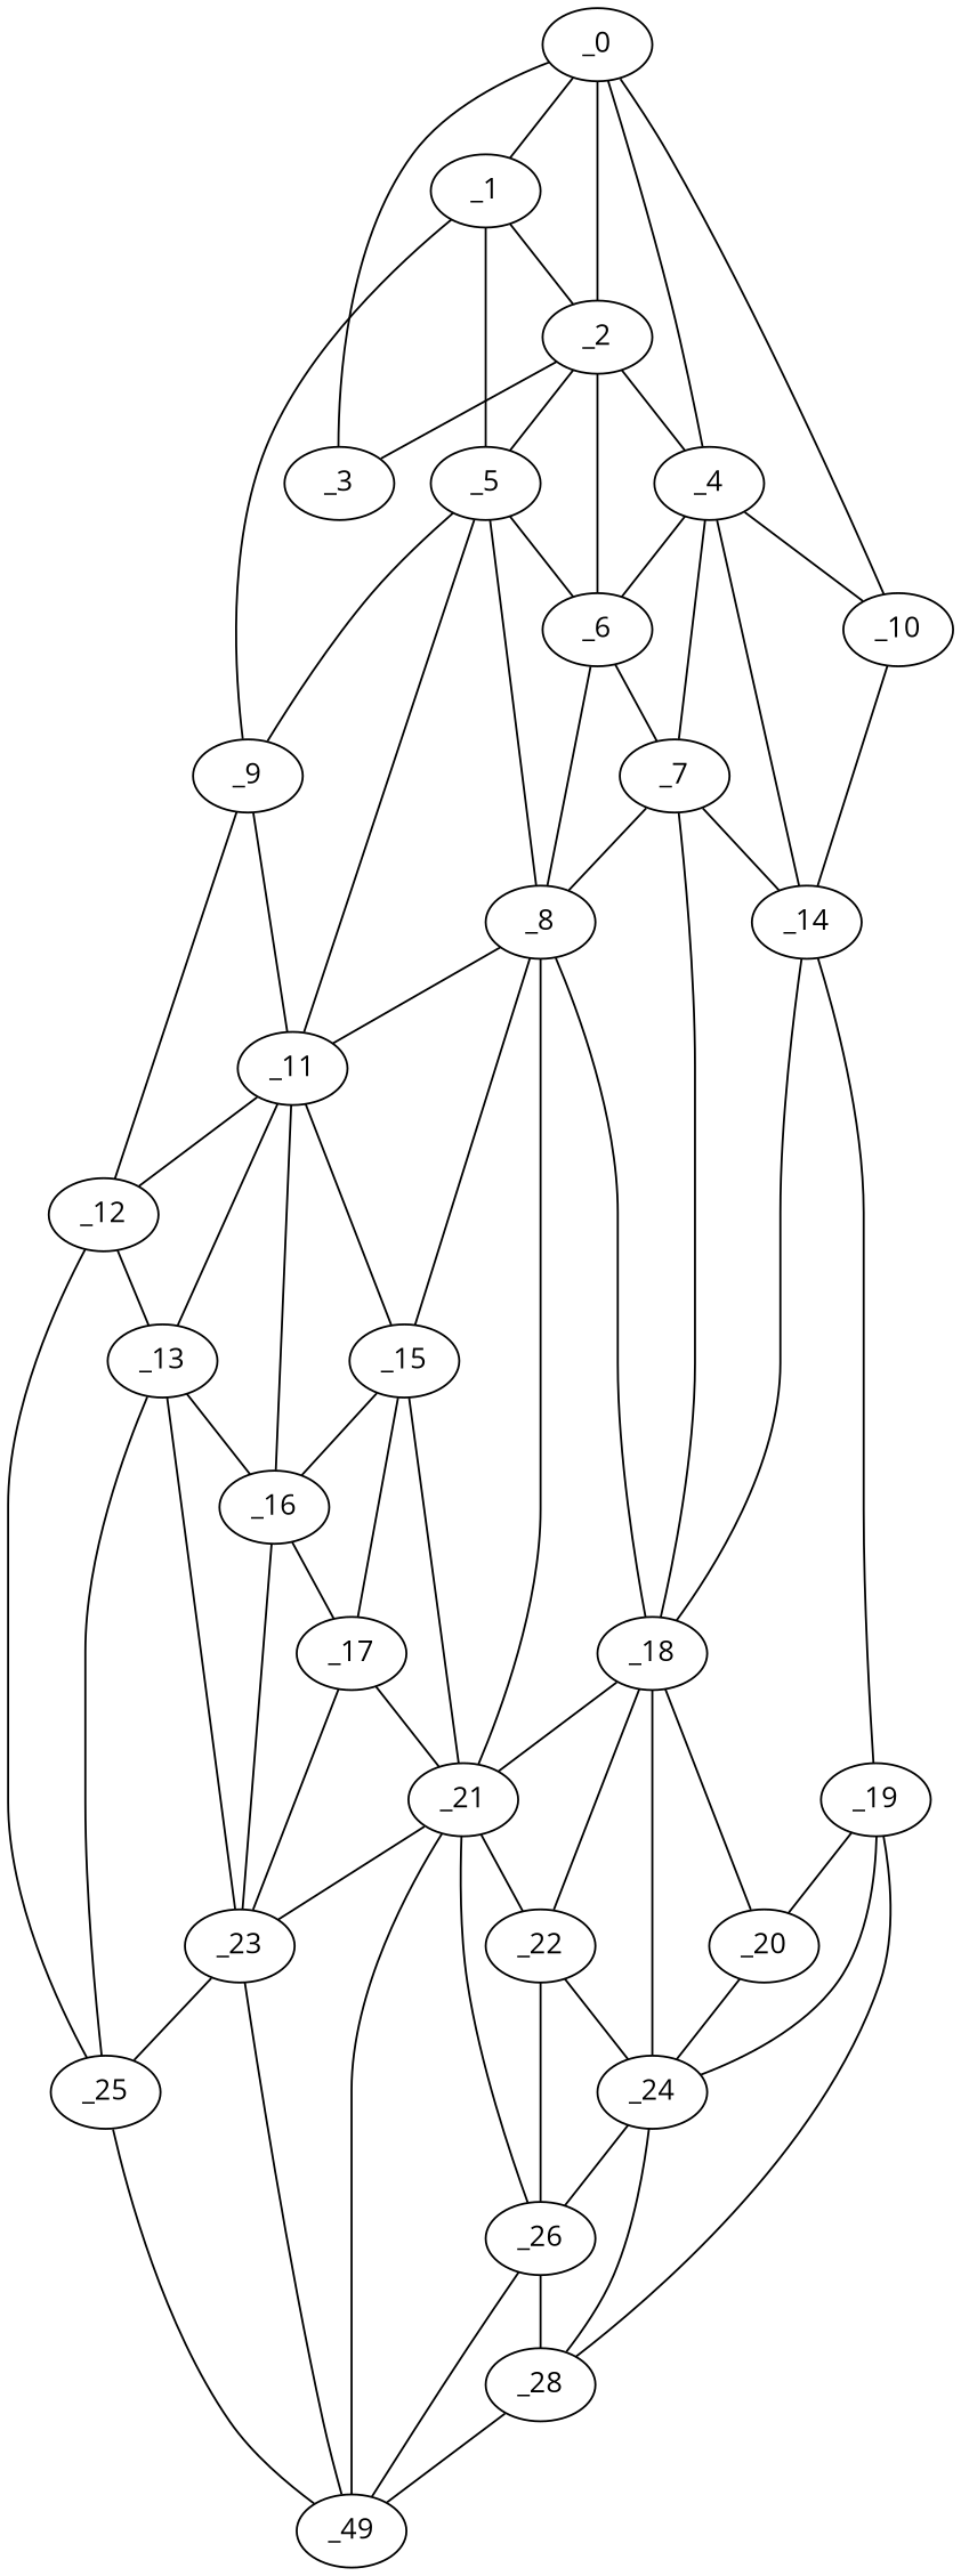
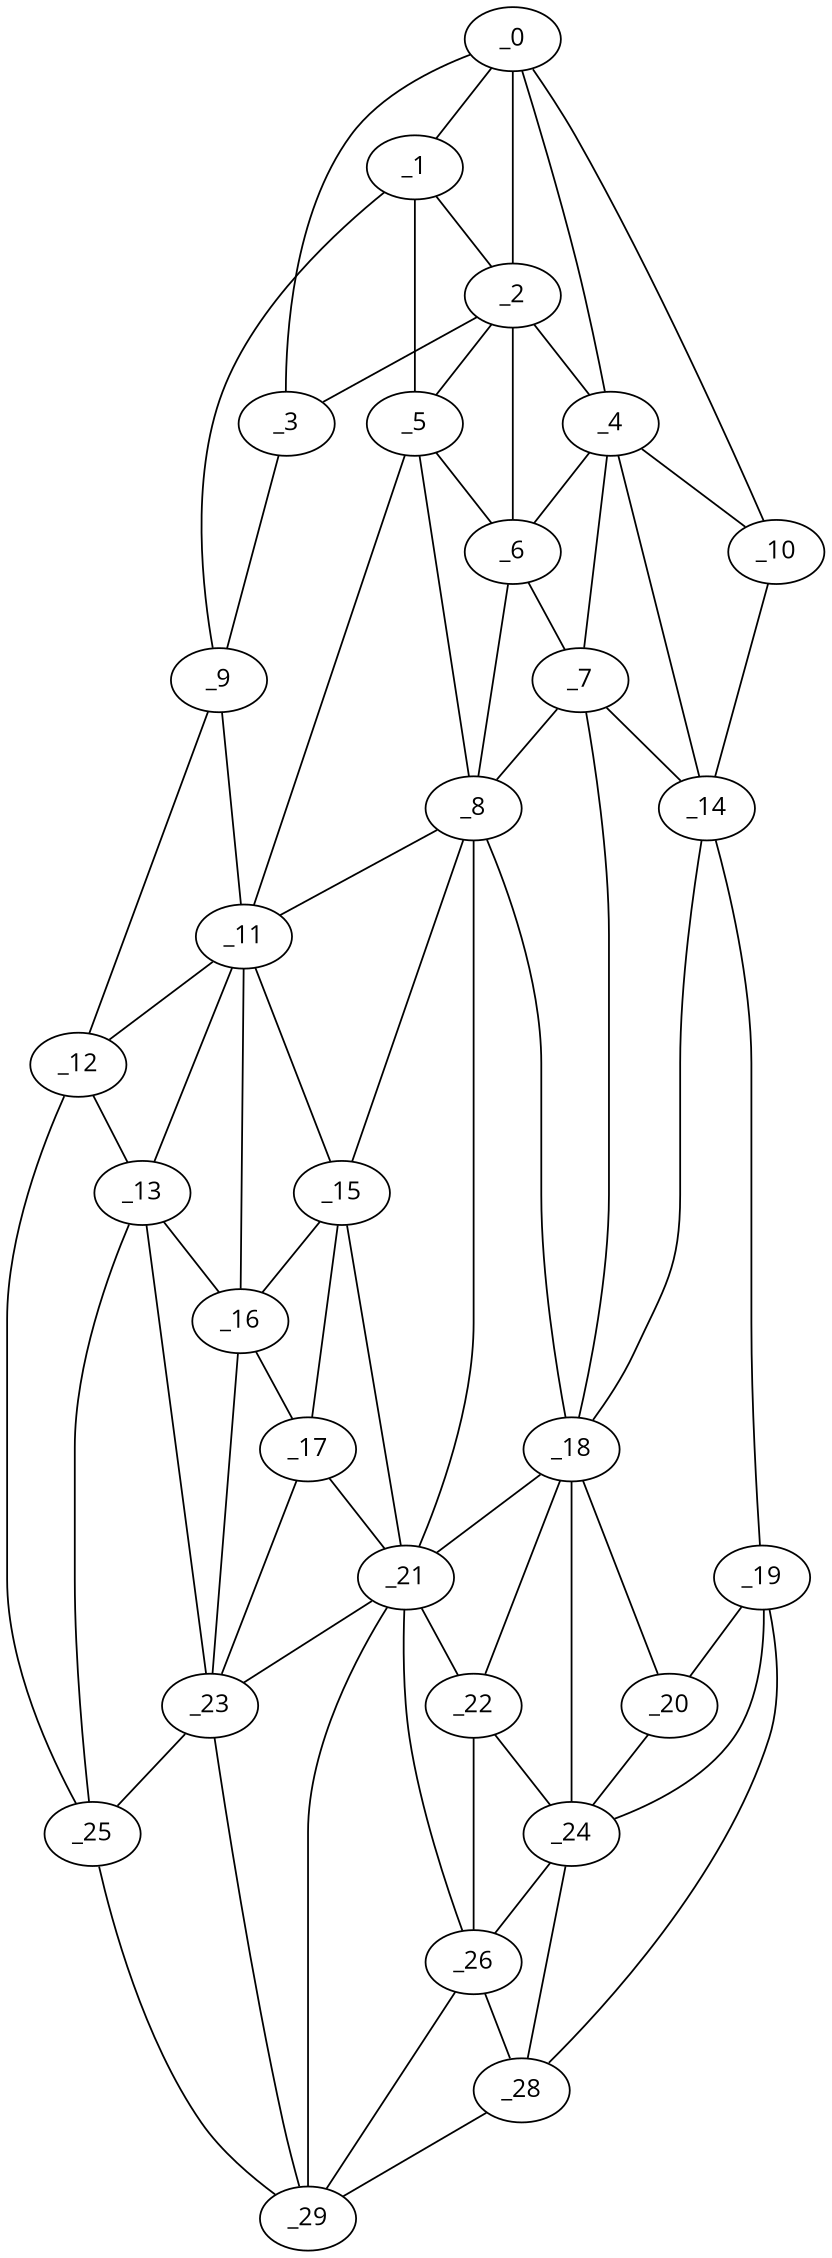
  graph {
    fontname="Open Sans"
    node [fontname="Open Sans" x=22 y=54]
    edge [fontname="Open Sans" valence=2]
    _0 [x=9 y=96]
    _1 [x=11 y=69]
    _2 [y=78]
    _3 [y=94]
    _4 [x=46 y=97]
    _10 [x=70 y=109]
    _5 [x=47]
    _9 [x=70 y=17]
    _6 [x=48 y=68]
    _7 [x=55 y=71]
    _14 [x=81 y=101]
    _8 [x=61 y=55]
    _11 [x=73 y=29]
    _12 [x=75 y=17]
    _18 [x=90 y=74]
    _19 [x=91 y=93]
    _15 [x=82 y=33]
    _21 [x=97]
    _13 [x=80 y=18]
    _16 [x=87 y=24]
    _25 [x=109 y=21]
    _20 [x=95 y=84]
    _22 [x=100 y=65]
    _24 [x=104 y=76]
    _28 [x=118 y=58]
    _17 [x=87 y=30]
    _23 [x=104 y=21]
    _26 [x=113 y=56]
-   _29 [x=120 y=39 label=_49]
+   _29 [x=120 y=39]
    _0 -- _1 [valence=1]
    _0 -- _2
    _0 -- _3 [valence=1]
    _0 -- _4 [valence=1]
    _0 -- _10 [valence=1]
    _1 -- _2 [valence=1]
    _1 -- _5
    _1 -- _9 [valence=1]
    _2 -- _3
    _2 -- _4 [valence=1]
    _2 -- _5
    _2 -- _6
    _4 -- _10
    _4 -- _6
    _4 -- _7
    _4 -- _14 [valence=1]
    _10 -- _14 [valence=1]
-   _5 -- _9 [valence=1]
+   _3 -- _9 [valence=1]
    _5 -- _6 [valence=1]
    _5 -- _8
    _5 -- _11
    _9 -- _11
    _9 -- _12 [valence=1]
    _6 -- _7
    _6 -- _8
    _7 -- _14
    _7 -- _8
    _7 -- _18 [valence=1]
    _14 -- _18
    _14 -- _19 [valence=1]
    _8 -- _11
    _8 -- _18 [valence=1]
    _8 -- _15
    _8 -- _21
    _11 -- _12
    _11 -- _15
    _11 -- _13 [valence=1]
    _11 -- _16
    _12 -- _13 [valence=1]
    _12 -- _25 [valence=1]
    _18 -- _21
    _18 -- _20 [valence=1]
    _18 -- _22 [valence=1]
    _18 -- _24
    _19 -- _20
    _19 -- _24 [valence=1]
    _19 -- _28 [valence=1]
    _15 -- _21
    _15 -- _16 [valence=1]
    _15 -- _17
    _21 -- _22 [valence=1]
    _21 -- _23
    _21 -- _26
    _21 -- _29 [valence=1]
    _13 -- _16
    _13 -- _25 [valence=1]
    _13 -- _23
    _16 -- _17
    _16 -- _23
    _25 -- _29
    _20 -- _24
    _22 -- _24
    _22 -- _26
    _24 -- _28
    _24 -- _26 [valence=1]
    _28 -- _29 [valence=1]
    _17 -- _21
    _17 -- _23
    _23 -- _25
    _23 -- _29
    _26 -- _28
    _26 -- _29
  }
